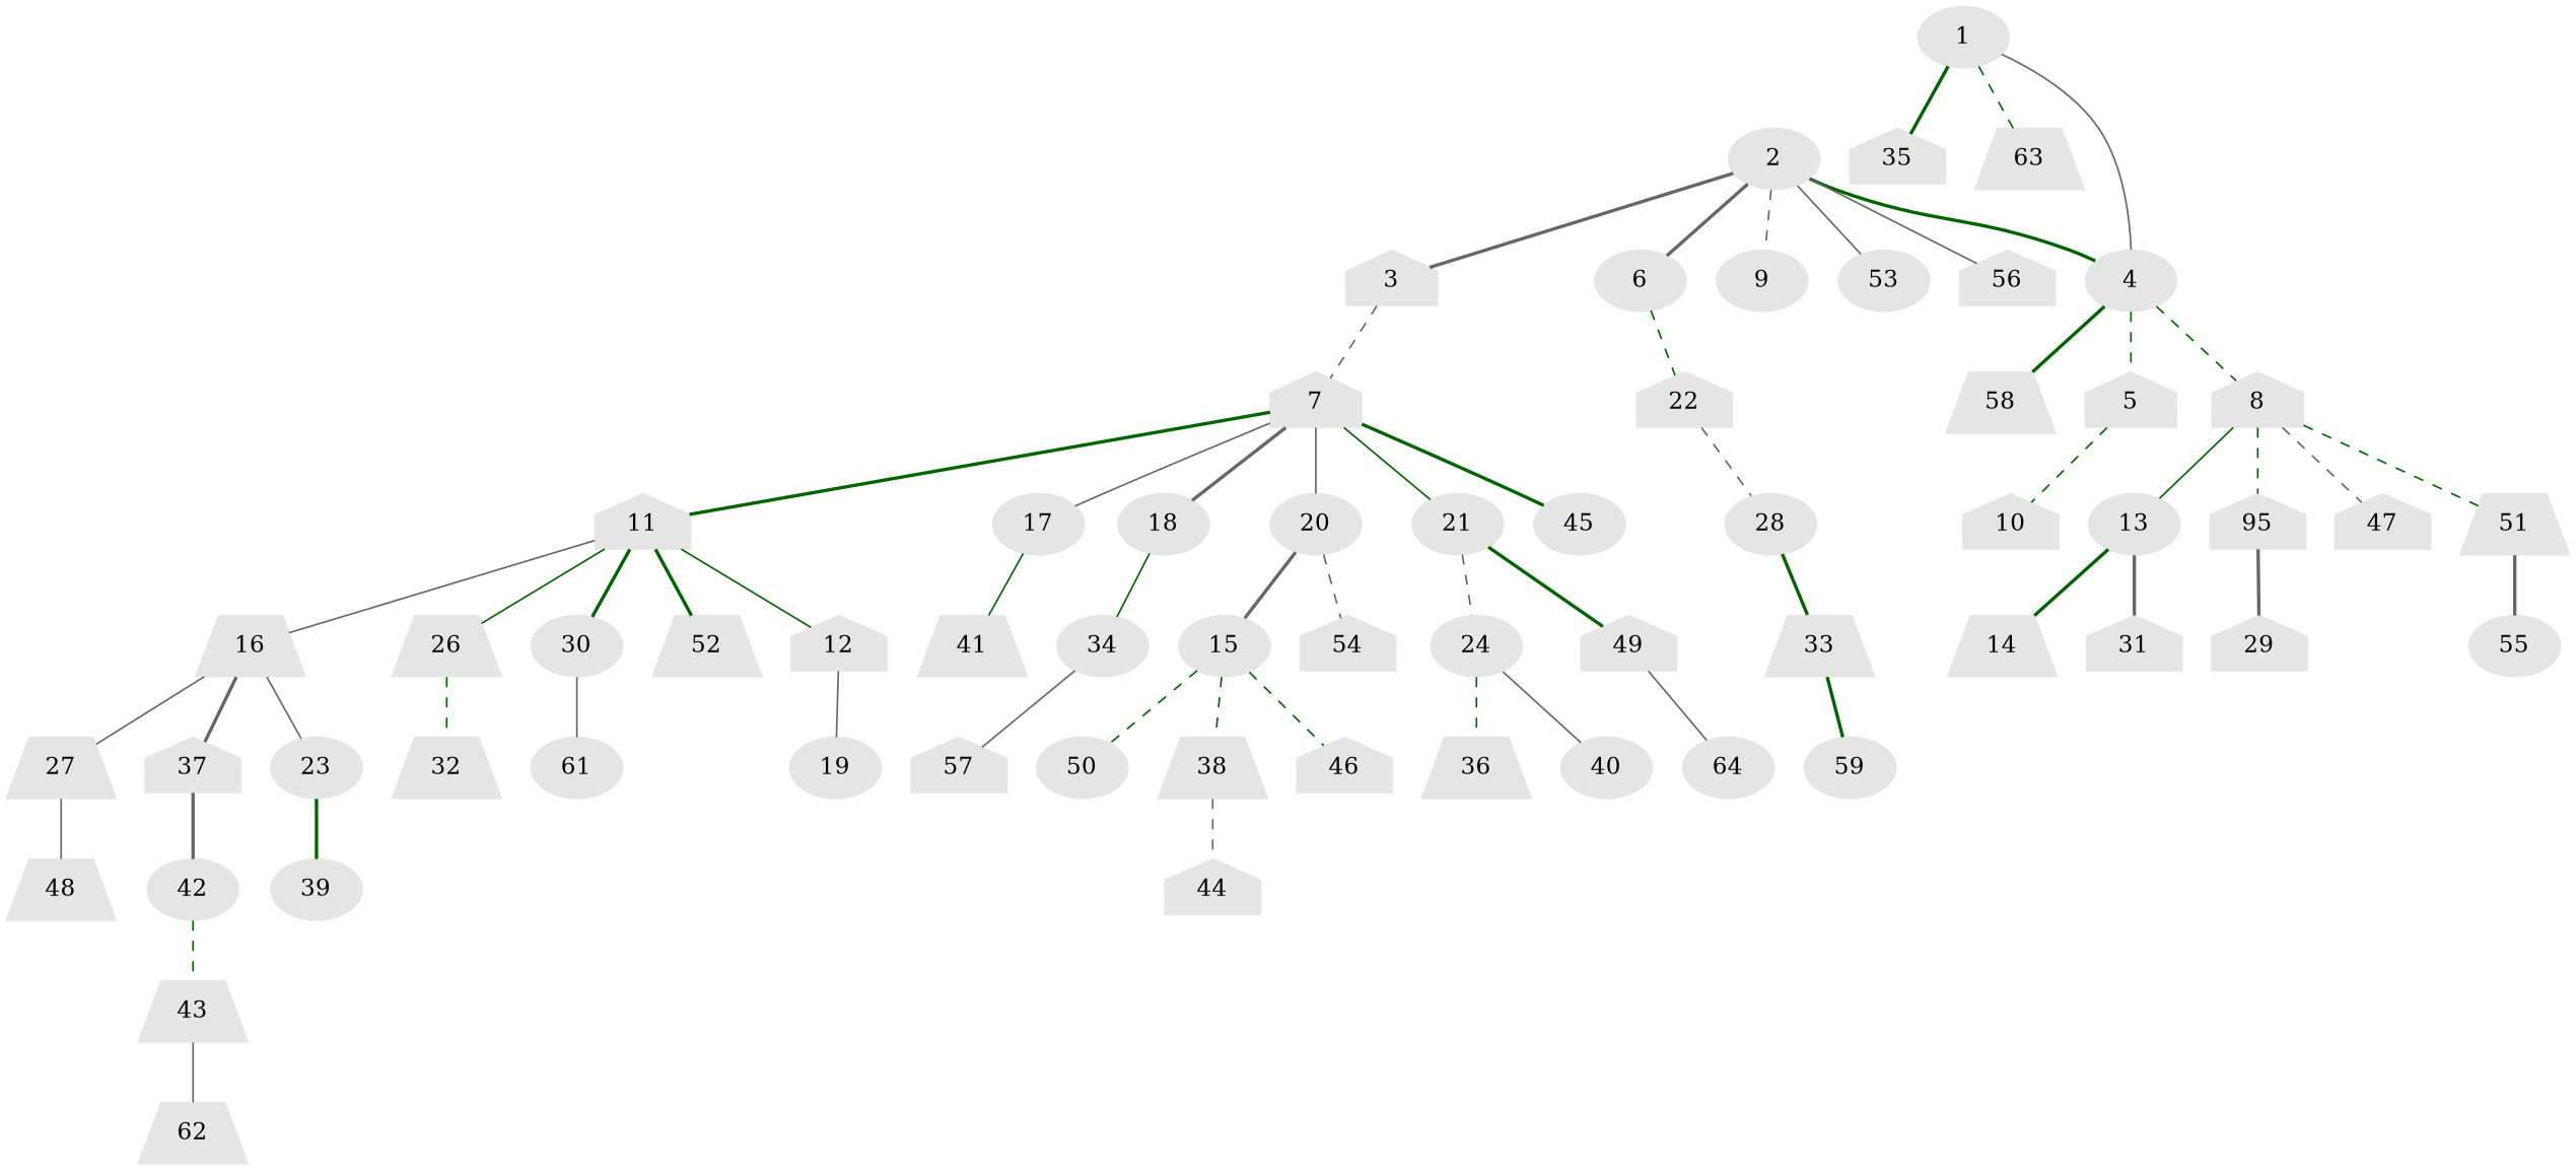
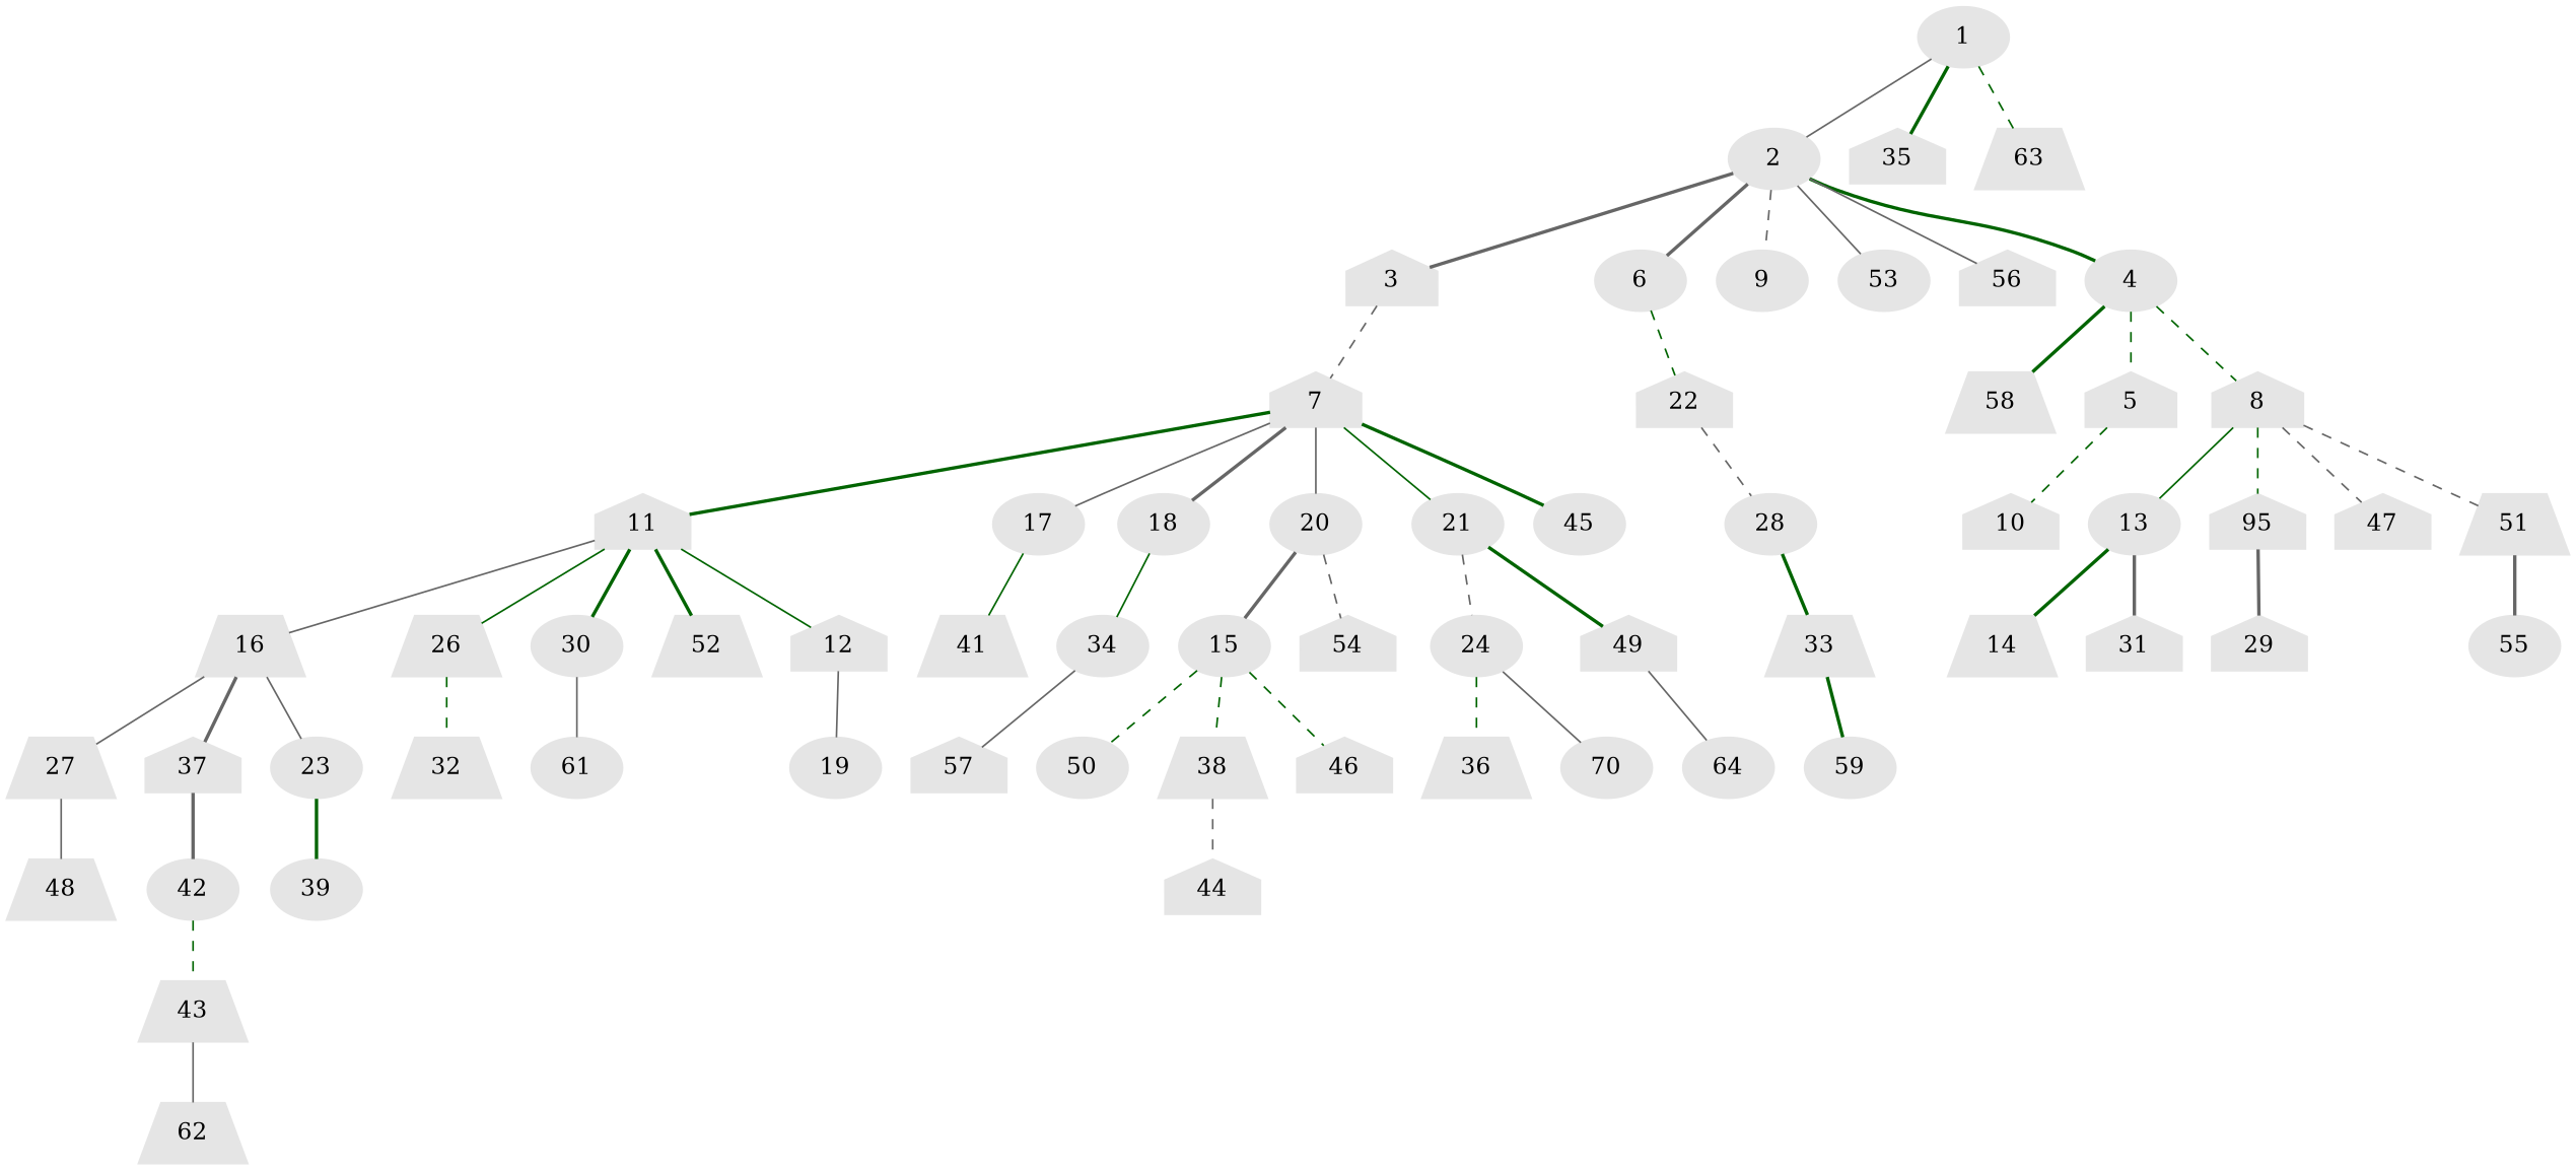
  graph {
    node [color=gray90 shape=ellipse style=filled]
    edge [color=gray40 style=solid]
    1
    2
    35 [shape=house]
    63 [shape=trapezium]
    3 [shape=house]
    4
    6
    9
    53
    56 [shape=house]
    7 [shape=house]
    5 [shape=house]
    8 [shape=house]
    58 [shape=trapezium]
    22 [shape=house]
    11 [shape=house]
    17
    18
    20
    21
    45
    10 [shape=house]
    13
    n24 [label=95 shape=house]
    47 [shape=house]
    51 [shape=trapezium]
    28
    12 [shape=house]
    16 [shape=trapezium]
    26 [shape=trapezium]
    30
    52 [shape=trapezium]
    38 [shape=trapezium]
    15
    46 [shape=house]
    50
    41 [shape=trapezium]
    34
    54 [shape=house]
    24
    49 [shape=house]
    14 [shape=trapezium]
    31 [shape=house]
    29 [shape=house]
    55
    19
    23
    27 [shape=trapezium]
    37 [shape=house]
    32 [shape=trapezium]
    61
    44 [shape=house]
    39
    48 [shape=trapezium]
    42
    57 [shape=house]
    36 [shape=trapezium]
-   40
+   40 [label=70]
    64
    33 [shape=trapezium]
    59
    43 [shape=trapezium]
    62 [shape=trapezium]
-   1 -- 4
+   1 -- 2
    1 -- 35 [color=darkgreen style=bold]
    1 -- 63 [color=darkgreen style=dashed]
    2 -- 3 [style=bold]
    2 -- 4 [color=darkgreen style=bold]
    2 -- 6 [style=bold]
    2 -- 9 [style=dashed]
    2 -- 53
    2 -- 56
    3 -- 7 [style=dashed]
    4 -- 5 [color=darkgreen style=dashed]
    4 -- 8 [color=darkgreen style=dashed]
    4 -- 58 [color=darkgreen style=bold]
    6 -- 22 [color=darkgreen style=dashed]
    7 -- 11 [color=darkgreen style=bold]
    7 -- 17
    7 -- 18 [style=bold]
    7 -- 20
    7 -- 21 [color=darkgreen]
    7 -- 45 [color=darkgreen style=bold]
    5 -- 10 [color=darkgreen style=dashed]
    8 -- 13 [color=darkgreen]
    8 -- n24 [color=darkgreen style=dashed]
    8 -- 47 [style=dashed]
-   8 -- 51 [color=darkgreen style=dashed]
+   8 -- 51 [style=dashed]
    22 -- 28 [style=dashed]
    11 -- 12 [color=darkgreen]
    11 -- 16
    11 -- 26 [color=darkgreen]
    11 -- 30 [color=darkgreen style=bold]
    11 -- 52 [color=darkgreen style=bold]
    17 -- 41 [color=darkgreen]
    18 -- 34 [color=darkgreen]
    20 -- 15 [style=bold]
    20 -- 54 [style=dashed]
    21 -- 24 [style=dashed]
    21 -- 49 [color=darkgreen style=bold]
    13 -- 14 [color=darkgreen style=bold]
    13 -- 31 [style=bold]
    n24 -- 29 [style=bold]
    51 -- 55 [style=bold]
    28 -- 33 [color=darkgreen style=bold]
    12 -- 19
    16 -- 23
    16 -- 27
    16 -- 37 [style=bold]
    26 -- 32 [color=darkgreen style=dashed]
    30 -- 61
    38 -- 44 [style=dashed]
    15 -- 38 [color=darkgreen style=dashed]
    15 -- 46 [color=darkgreen style=dashed]
    15 -- 50 [color=darkgreen style=dashed]
    34 -- 57
    24 -- 36 [color=darkgreen style=dashed]
    24 -- 40
    49 -- 64
    23 -- 39 [color=darkgreen style=bold]
    27 -- 48
    37 -- 42 [style=bold]
    42 -- 43 [color=darkgreen style=dashed]
    33 -- 59 [color=darkgreen style=bold]
    43 -- 62
  }
